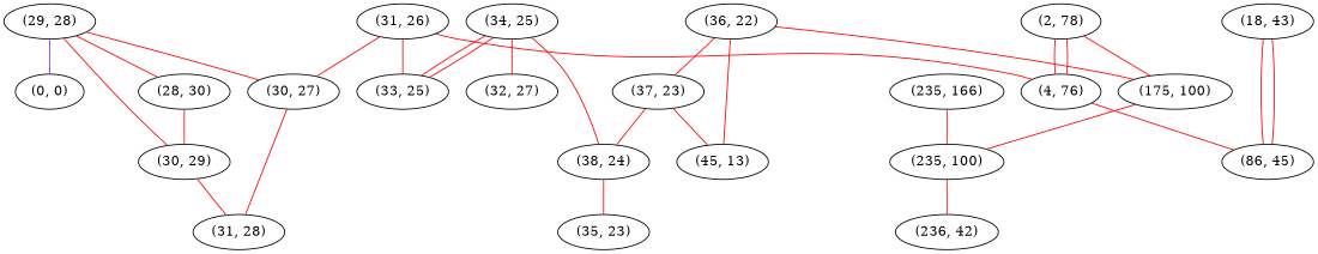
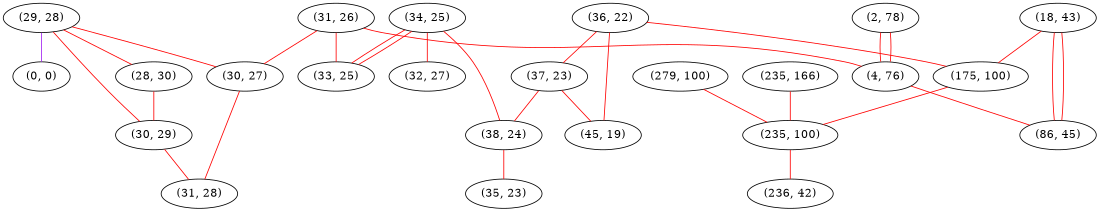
  graph {
    edge [color=red weight=1]
    "(29, 28)"
    "(30, 27)"
    "(28, 30)"
    "(0, 0)"
    "(30, 29)"
    "(31, 28)"
    "(31, 26)"
    "(33, 25)"
    "(4, 76)"
    "(34, 25)"
    "(32, 27)"
    n12 [label="(38, 24)"]
    "(35, 23)"
    "(2, 78)"
    "(175, 100)"
    "(235, 100)"
    n17 [label="(86, 45)"]
    "(18, 43)"
    "(36, 22)"
    "(37, 23)"
-   "(45, 19)" [label="(45, 13)"]
+   "(45, 19)"
    "(236, 42)"
    "(235, 166)"
+   "(279, 100)"
    "(29, 28)" -- "(30, 27)"
    "(29, 28)" -- "(28, 30)"
    "(29, 28)" -- "(0, 0)" [color=purple weight=4]
    "(29, 28)" -- "(30, 29)"
    "(30, 27)" -- "(31, 28)"
    "(28, 30)" -- "(30, 29)"
    "(30, 29)" -- "(31, 28)"
    "(31, 26)" -- "(30, 27)"
    "(31, 26)" -- "(33, 25)"
    "(31, 26)" -- "(4, 76)"
    "(4, 76)" -- n17
    "(34, 25)" -- "(33, 25)"
    "(34, 25)" -- "(33, 25)"
    "(34, 25)" -- "(32, 27)"
    "(34, 25)" -- n12
    n12 -- "(35, 23)"
    "(2, 78)" -- "(4, 76)"
    "(2, 78)" -- "(4, 76)"
-   "(2, 78)" -- "(175, 100)"
+   "(18, 43)" -- "(175, 100)"
    "(175, 100)" -- "(235, 100)"
    "(235, 100)" -- "(236, 42)"
    "(18, 43)" -- n17
    "(18, 43)" -- n17
    "(36, 22)" -- "(175, 100)"
    "(36, 22)" -- "(37, 23)"
    "(36, 22)" -- "(45, 19)"
    "(37, 23)" -- n12
    "(37, 23)" -- "(45, 19)"
    "(235, 166)" -- "(235, 100)"
+   "(279, 100)" -- "(235, 100)"
  }
